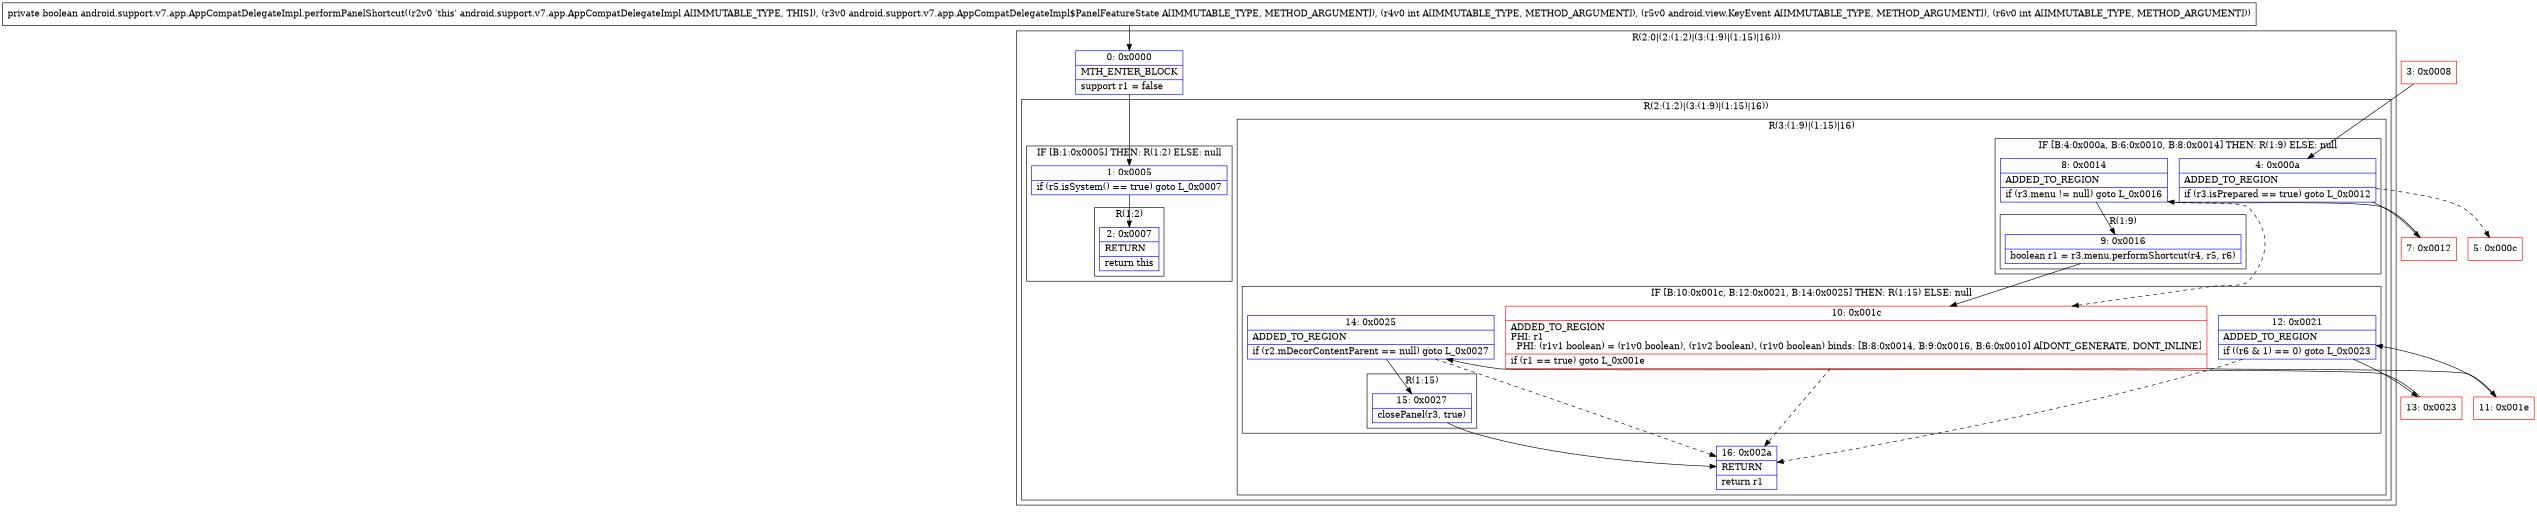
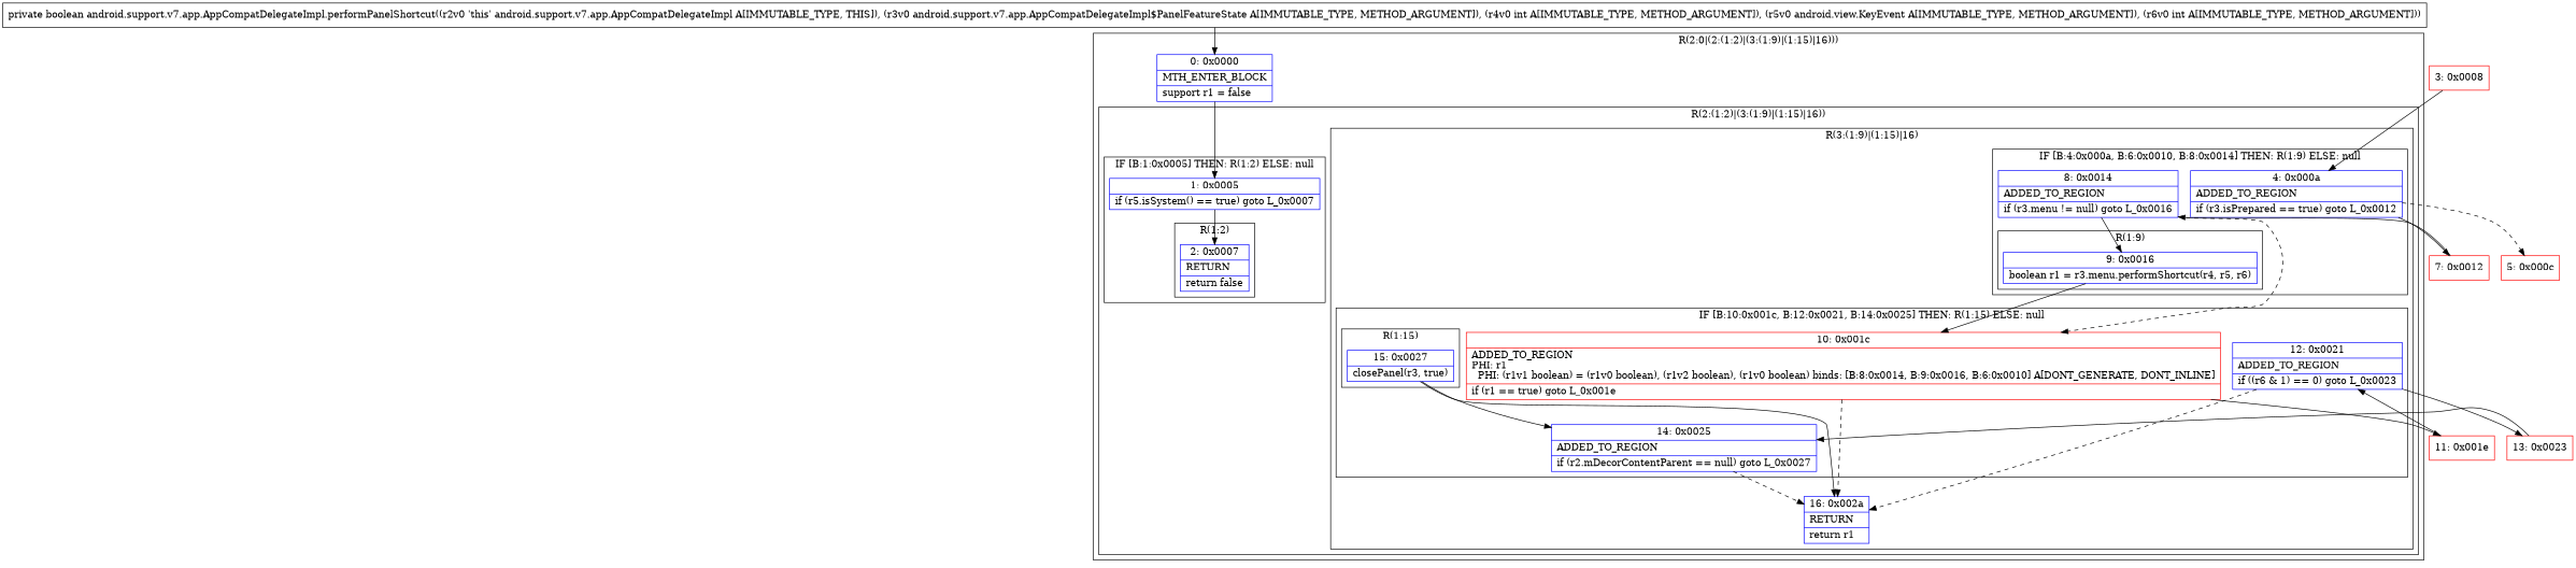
  digraph {
    node [color=blue shape=record]
-   n1 [label="{2\:\ 0x0007|RETURN\l|return this\l}"]
+   n1 [label="{2\:\ 0x0007|RETURN\l|return false\l}"]
    n2 [label="{1\:\ 0x0005|if (r5.isSystem() == true) goto L_0x0007\l}"]
    n3 [label="{9\:\ 0x0016|boolean r1 = r3.menu.performShortcut(r4, r5, r6)\l}"]
    n4 [label="{4\:\ 0x000a|ADDED_TO_REGION\l|if (r3.isPrepared == true) goto L_0x0012\l}"]
    n5 [label="{8\:\ 0x0014|ADDED_TO_REGION\l|if (r3.menu != null) goto L_0x0016\l}"]
    n6 [label="{15\:\ 0x0027|closePanel(r3, true)\l}"]
    n7 [color=red label="{10\:\ 0x001c|ADDED_TO_REGION\lPHI: r1 \l  PHI: (r1v1 boolean) = (r1v0 boolean), (r1v2 boolean), (r1v0 boolean) binds: [B:8:0x0014, B:9:0x0016, B:6:0x0010] A[DONT_GENERATE, DONT_INLINE]\l|if (r1 == true) goto L_0x001e\l}"]
    n8 [label="{12\:\ 0x0021|ADDED_TO_REGION\l|if ((r6 & 1) == 0) goto L_0x0023\l}"]
    n9 [label="{14\:\ 0x0025|ADDED_TO_REGION\l|if (r2.mDecorContentParent == null) goto L_0x0027\l}"]
    n10 [label="{16\:\ 0x002a|RETURN\l|return r1\l}"]
    n11 [label="{0\:\ 0x0000|MTH_ENTER_BLOCK\l|support r1 = false\l}"]
    n12 [color=red label="{5\:\ 0x000c}"]
    n13 [color=red label="{7\:\ 0x0012}"]
    n14 [color=red label="{11\:\ 0x001e}"]
    n15 [color=red label="{13\:\ 0x0023}"]
    n16 [color=red label="{3\:\ 0x0008}"]
    n17 [label="{private boolean android.support.v7.app.AppCompatDelegateImpl.performPanelShortcut((r2v0 'this' android.support.v7.app.AppCompatDelegateImpl A[IMMUTABLE_TYPE, THIS]), (r3v0 android.support.v7.app.AppCompatDelegateImpl$PanelFeatureState A[IMMUTABLE_TYPE, METHOD_ARGUMENT]), (r4v0 int A[IMMUTABLE_TYPE, METHOD_ARGUMENT]), (r5v0 android.view.KeyEvent A[IMMUTABLE_TYPE, METHOD_ARGUMENT]), (r6v0 int A[IMMUTABLE_TYPE, METHOD_ARGUMENT])) }" color=""]
    subgraph cluster_1 {
      label="R(2:0|(2:(1:2)|(3:(1:9)|(1:15)|16)))"
      n11
      subgraph cluster_2 {
        label="R(2:(1:2)|(3:(1:9)|(1:15)|16))"
        subgraph cluster_3 {
          label="IF [B:1:0x0005] THEN: R(1:2) ELSE: null"
          n2
          subgraph cluster_4 {
            label="R(1:2)"
            n1
          }
        }
        subgraph cluster_5 {
          label="R(3:(1:9)|(1:15)|16)"
          n10
          subgraph cluster_6 {
            label="IF [B:4:0x000a, B:6:0x0010, B:8:0x0014] THEN: R(1:9) ELSE: null"
            n4
            n5
            subgraph cluster_7 {
              label="R(1:9)"
              n3
            }
          }
          subgraph cluster_8 {
            label="IF [B:10:0x001c, B:12:0x0021, B:14:0x0025] THEN: R(1:15) ELSE: null"
            n7
            n8
            n9
            subgraph cluster_9 {
              label="R(1:15)"
              n6
            }
          }
        }
      }
    }
    n2 -> n1
    n3 -> n7
    n4 -> n12 [style=dashed]
    n4 -> n13
    n5 -> n3
    n5 -> n7 [style=dashed]
    n6 -> n10
    n7 -> n10 [style=dashed]
    n7 -> n14
    n8 -> n10 [style=dashed]
    n8 -> n15
-   n9 -> n6
+   n6 -> n9
    n9 -> n10 [style=dashed]
    n11 -> n2
    n13 -> n5
    n14 -> n8
    n15 -> n9
    n16 -> n4
    n17 -> n11
  }
